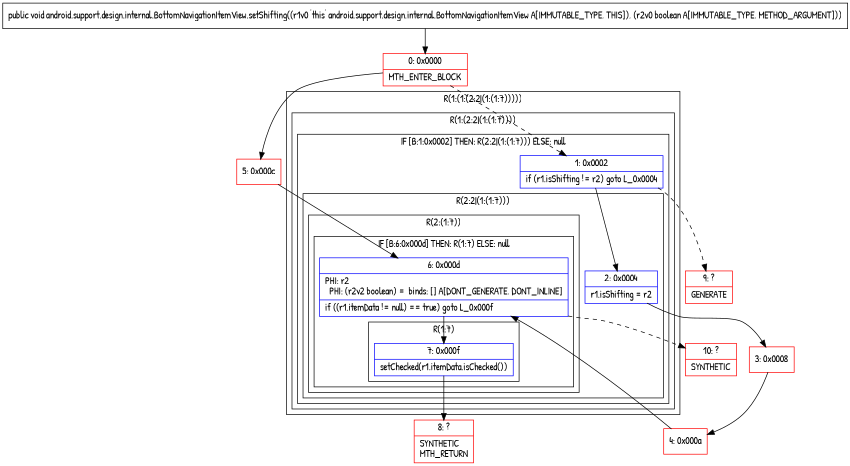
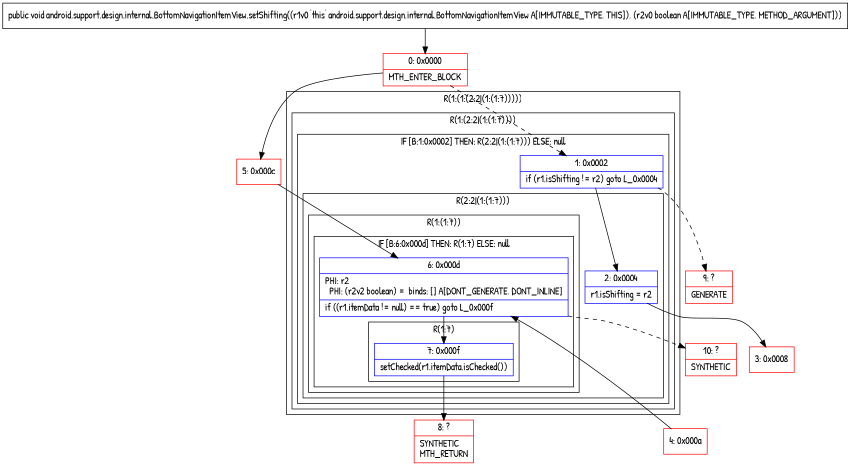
  digraph {
    fontname="Patrick Hand"
    node [color=red fontname="Patrick Hand" shape=record]
    edge [fontname="Patrick Hand"]
    n1 [color=blue label="{7\:\ 0x000f|setChecked(r1.itemData.isChecked())\l}"]
    n2 [color=blue label="{6\:\ 0x000d|PHI: r2 \l  PHI: (r2v2 boolean) =  binds: [] A[DONT_GENERATE, DONT_INLINE]\l|if ((r1.itemData != null) == true) goto L_0x000f\l}"]
    n3 [color=blue label="{2\:\ 0x0004|r1.isShifting = r2\l}"]
    n4 [color=blue label="{1\:\ 0x0002|if (r1.isShifting != r2) goto L_0x0004\l}"]
    n5 [label="{8\:\ ?|SYNTHETIC\lMTH_RETURN\l}"]
    n6 [label="{10\:\ ?|SYNTHETIC\l}"]
    n7 [label="{3\:\ 0x0008}"]
    n8 [label="{9\:\ ?|GENERATE\l}"]
    n9 [label="{4\:\ 0x000a}"]
    n10 [label="{0\:\ 0x0000|MTH_ENTER_BLOCK\l}"]
    n11 [label="{5\:\ 0x000c}"]
    n12 [label="{public void android.support.design.internal.BottomNavigationItemView.setShifting((r1v0 'this' android.support.design.internal.BottomNavigationItemView A[IMMUTABLE_TYPE, THIS]), (r2v0 boolean A[IMMUTABLE_TYPE, METHOD_ARGUMENT])) }" color=""]
    subgraph cluster_1 {
      label="R(1:(1:(2:2|(1:(1:7)))))"
      subgraph cluster_2 {
        label="R(1:(2:2|(1:(1:7))))"
        subgraph cluster_3 {
          label="IF [B:1:0x0002] THEN: R(2:2|(1:(1:7))) ELSE: null"
          n4
          subgraph cluster_4 {
            label="R(2:2|(1:(1:7)))"
            n3
            subgraph cluster_5 {
-             label="R(2:(1:7))"
+             label="R(1:(1:7))"
              subgraph cluster_6 {
                label="IF [B:6:0x000d] THEN: R(1:7) ELSE: null"
                n2
                subgraph cluster_7 {
                  label="R(1:7)"
                  n1
                }
              }
            }
          }
        }
      }
    }
    n1 -> n5
    n2 -> n1
    n2 -> n6 [style=dashed]
    n3 -> n7
    n4 -> n3
    n4 -> n8 [style=dashed]
-   n7 -> n9
    n9 -> n2
    n10 -> n4 [style=dashed]
    n10 -> n11
    n11 -> n2
    n12 -> n10
  }
